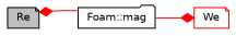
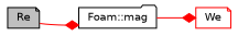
  digraph {
    rankdir=LR
    node [color=black fontname=Helvetica fontsize=10 shape=note]
    edge [arrowhead=diamond color=red fontname=Helvetica fontsize=10 labelfontname=Helvetica labelfontsize=10 style=solid]
    n1 [fillcolor=grey75 fontcolor=black height=0.2 label=Re style=filled width=0.4]
    n2 [height=0.2 label="Foam::mag" shape=folder width=0.4]
    n3 [color=red height=0.2 label=We width=0.4]
-   n2 -> n1
+   n1 -> n2
    n2 -> n3
  }
